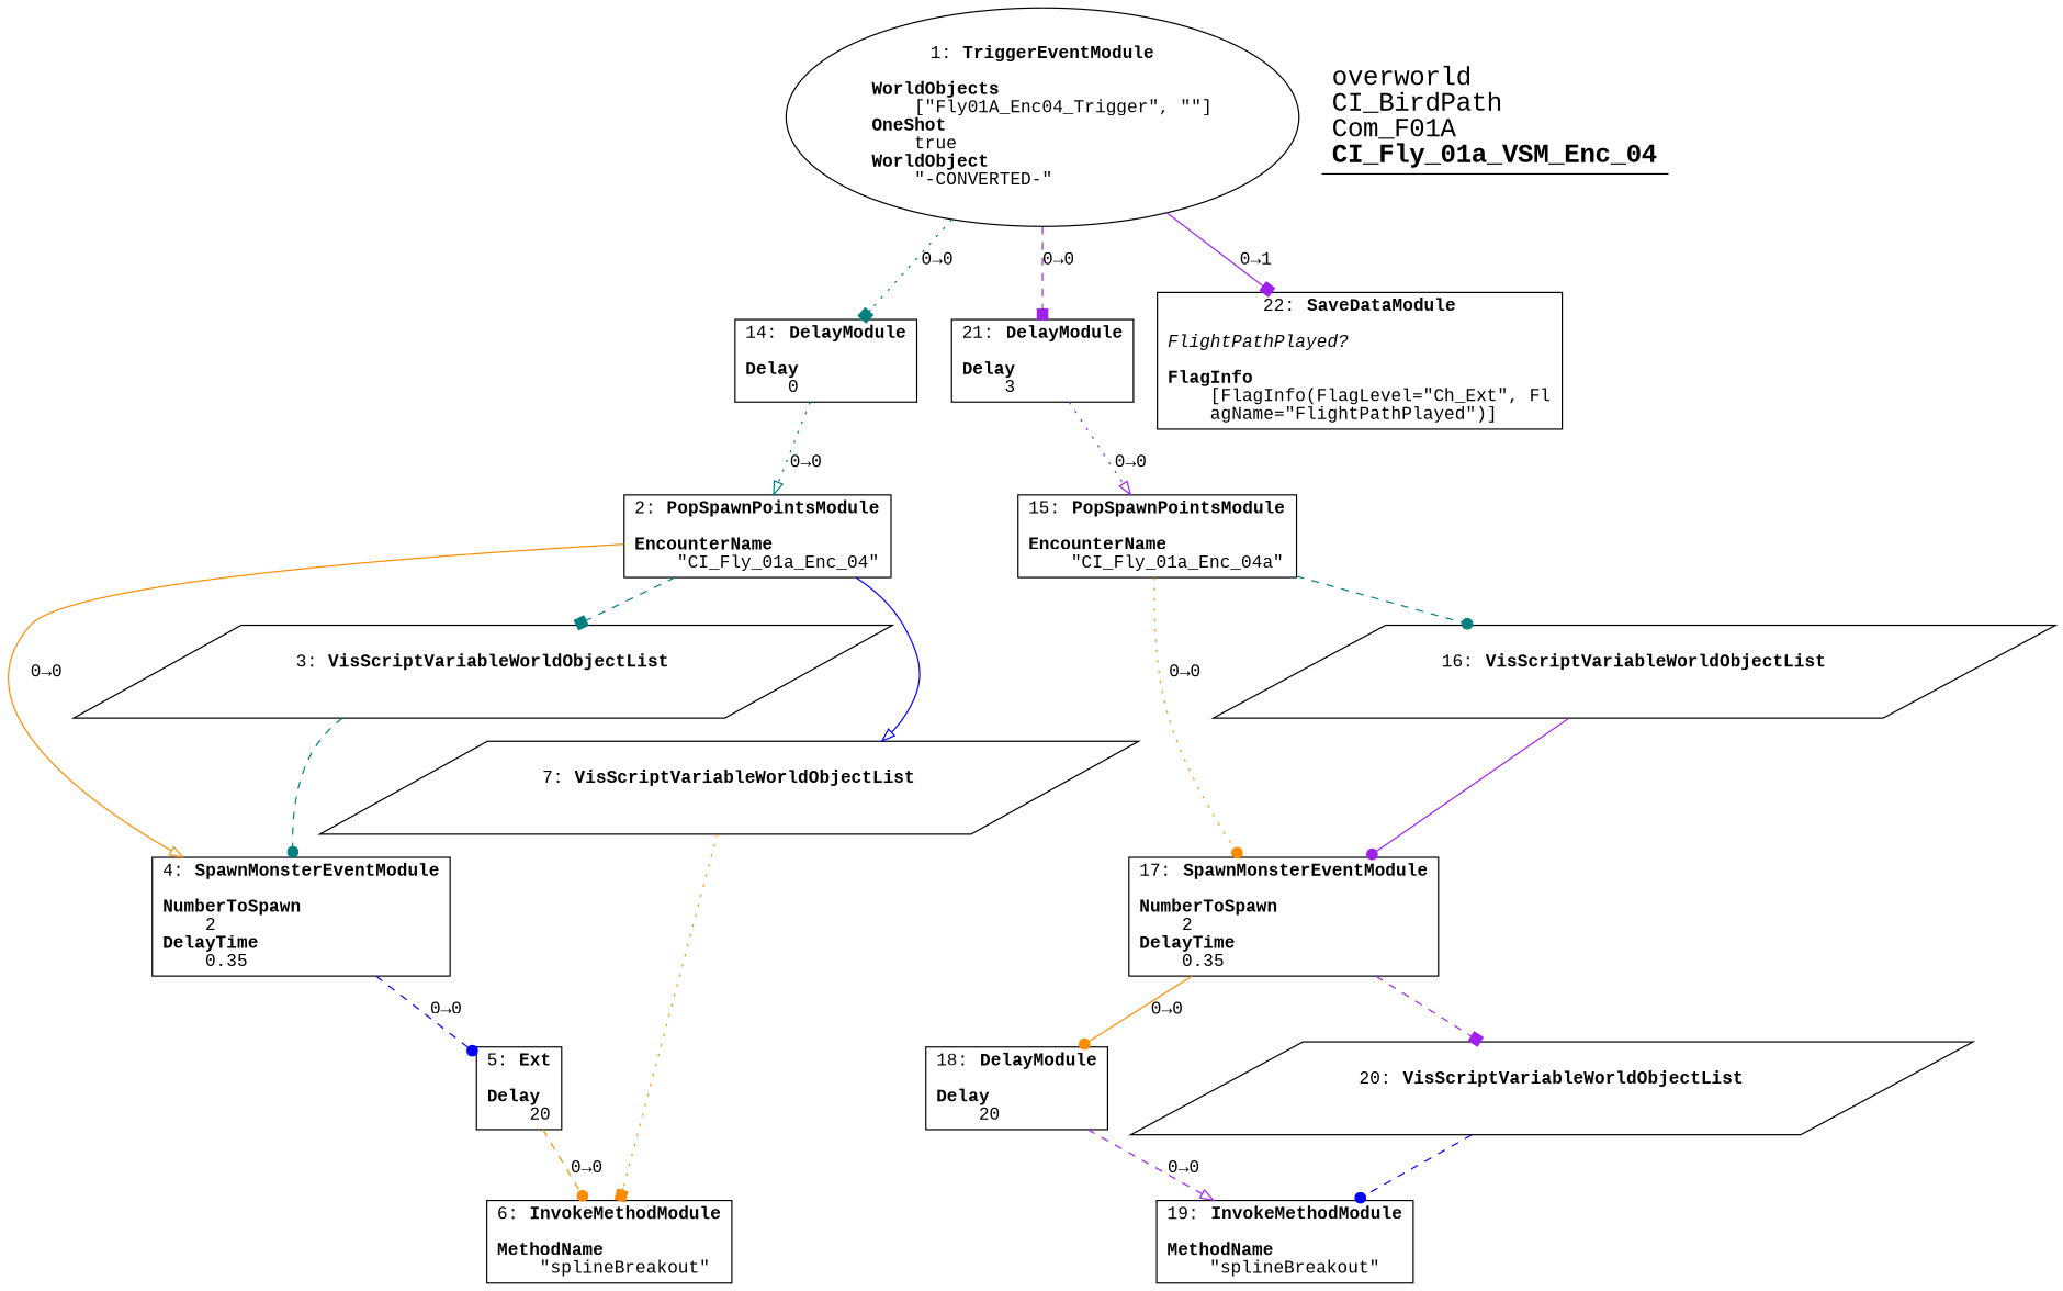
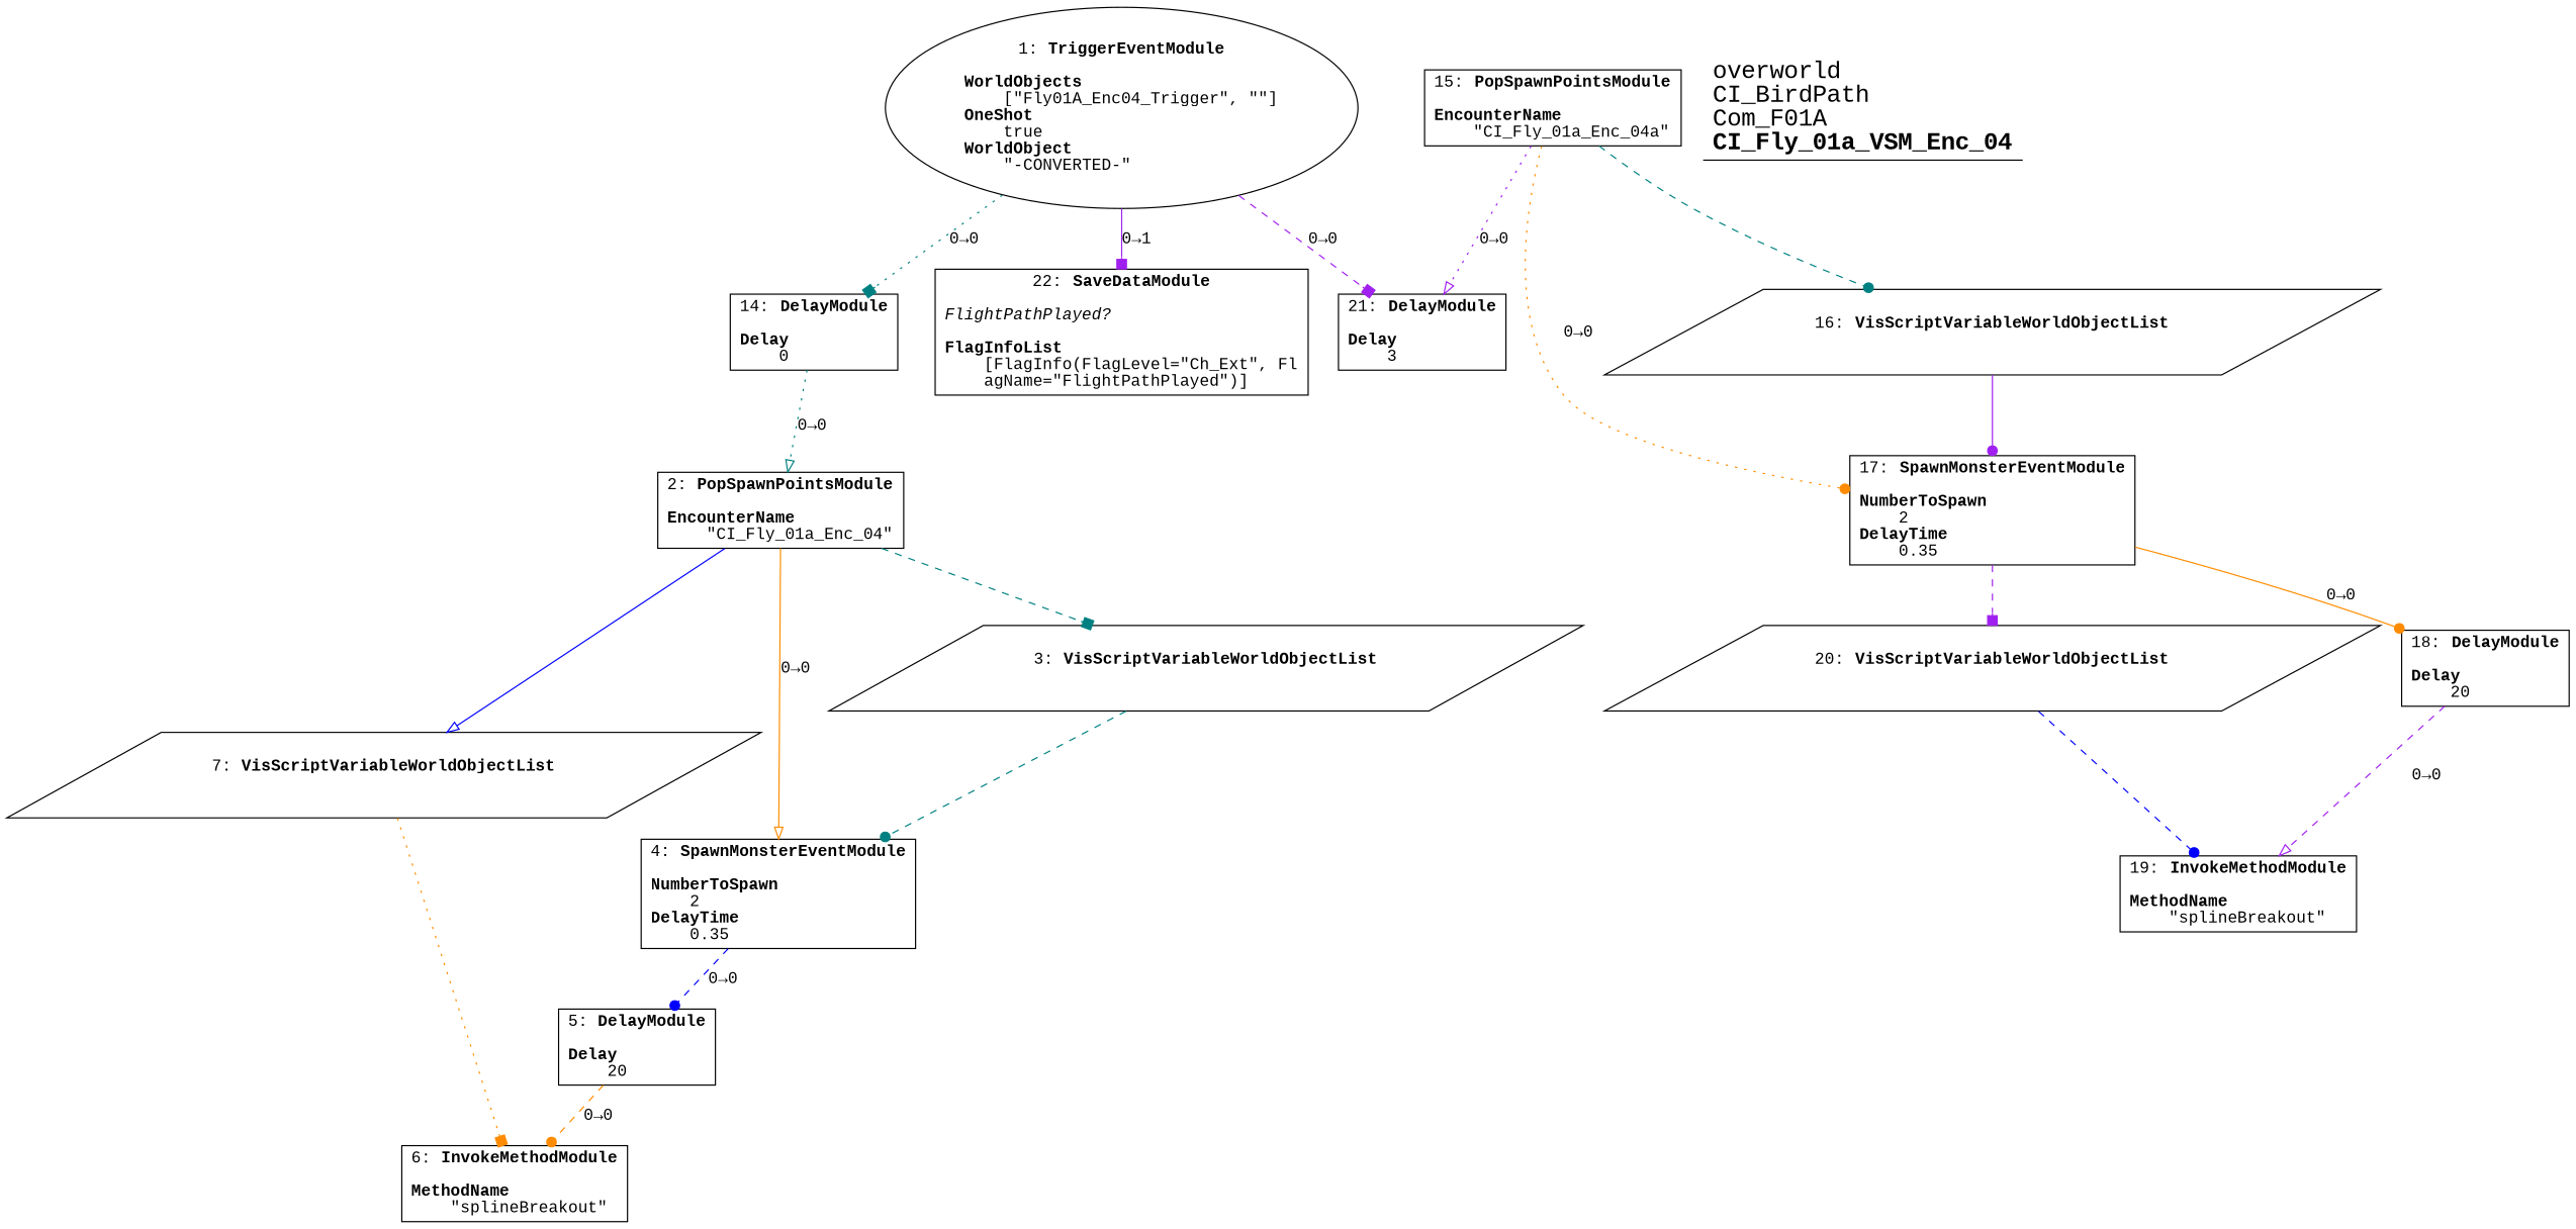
  digraph {
    fontname="Liberation Mono"
    splines=spline
    node [fontname="Liberation Mono" shape=box]
    edge [arrowhead=dot color=purple fontname="Liberation Mono" style=dashed]
    n1 [label=<1: <b>TriggerEventModule</b><br/><br/><b>WorldObjects</b><br align="left"/>    [&quot;Fly01A_Enc04_Trigger&quot;, &quot;&quot;]<br align="left"/><b>OneShot</b><br align="left"/>    true<br align="left"/><b>WorldObject</b><br align="left"/>    &quot;-CONVERTED-&quot;<br align="left"/>> shape=oval]
    n2 [label=<14: <b>DelayModule</b><br/><br/><b>Delay</b><br align="left"/>    0<br align="left"/>>]
    n3 [label=<21: <b>DelayModule</b><br/><br/><b>Delay</b><br align="left"/>    3<br align="left"/>>]
-   n4 [label=<22: <b>SaveDataModule</b><br/><br/><i>FlightPathPlayed?<br align="left"/></i><br align="left"/><b>FlagInfo</b><br align="left"/>    [FlagInfo(FlagLevel=&quot;Ch_Ext&quot;, Fl<br align="left"/>    agName=&quot;FlightPathPlayed&quot;)]<br align="left"/>>]
+   n4 [label=<22: <b>SaveDataModule</b><br/><br/><i>FlightPathPlayed?<br align="left"/></i><br align="left"/><b>FlagInfoList</b><br align="left"/>    [FlagInfo(FlagLevel=&quot;Ch_Ext&quot;, Fl<br align="left"/>    agName=&quot;FlightPathPlayed&quot;)]<br align="left"/>>]
    n5 [label=<2: <b>PopSpawnPointsModule</b><br/><br/><b>EncounterName</b><br align="left"/>    &quot;CI_Fly_01a_Enc_04&quot;<br align="left"/>>]
    n6 [label=<15: <b>PopSpawnPointsModule</b><br/><br/><b>EncounterName</b><br align="left"/>    &quot;CI_Fly_01a_Enc_04a&quot;<br align="left"/>>]
    n7 [label=<4: <b>SpawnMonsterEventModule</b><br/><br/><b>NumberToSpawn</b><br align="left"/>    2<br align="left"/><b>DelayTime</b><br align="left"/>    0.35<br align="left"/>>]
    n8 [label=<3: <b>VisScriptVariableWorldObjectList</b><br/><br/>> shape=parallelogram]
    n9 [label=<7: <b>VisScriptVariableWorldObjectList</b><br/><br/>> shape=parallelogram]
    n10 [label=<17: <b>SpawnMonsterEventModule</b><br/><br/><b>NumberToSpawn</b><br align="left"/>    2<br align="left"/><b>DelayTime</b><br align="left"/>    0.35<br align="left"/>>]
    n11 [label=<16: <b>VisScriptVariableWorldObjectList</b><br/><br/>> shape=parallelogram]
-   n12 [label=<5: <b>Ext</b><br/><br/><b>Delay</b><br align="left"/>    20<br align="left"/>>]
+   n12 [label=<5: <b>DelayModule</b><br/><br/><b>Delay</b><br align="left"/>    20<br align="left"/>>]
    n13 [label=<6: <b>InvokeMethodModule</b><br/><br/><b>MethodName</b><br align="left"/>    &quot;splineBreakout&quot;<br align="left"/>>]
    n14 [label=<18: <b>DelayModule</b><br/><br/><b>Delay</b><br align="left"/>    20<br align="left"/>>]
    n15 [label=<20: <b>VisScriptVariableWorldObjectList</b><br/><br/>> shape=parallelogram]
    n16 [label=<19: <b>InvokeMethodModule</b><br/><br/><b>MethodName</b><br align="left"/>    &quot;splineBreakout&quot;<br align="left"/>>]
    n17 [label=<<font point-size="20">overworld<br align="left"/>CI_BirdPath<br align="left"/>Com_F01A<br align="left"/><b>CI_Fly_01a_VSM_Enc_04</b><br align="left"/></font>> shape=underline]
    n1 -> n2 [arrowhead=box color=teal label="0→0" style=dotted]
    n1 -> n3 [arrowhead=box label="0→0"]
    n1 -> n4 [arrowhead=box label="0→1" style=solid]
    n2 -> n5 [arrowhead=onormal color=teal label="0→0" style=dotted]
-   n3 -> n6 [arrowhead=onormal label="0→0" style=dotted]
+   n6 -> n3 [arrowhead=onormal label="0→0" style=dotted]
    n5 -> n7 [arrowhead=onormal color=darkorange label="0→0" style=solid]
    n5 -> n8 [arrowhead=box color=teal]
    n5 -> n9 [arrowhead=onormal color=blue style=solid]
    n6 -> n10 [color=darkorange label="0→0" style=dotted]
    n6 -> n11 [color=teal]
    n7 -> n12 [color=blue label="0→0"]
    n8 -> n7 [color=teal]
    n9 -> n13 [arrowhead=box color=darkorange style=dotted]
    n10 -> n14 [color=darkorange label="0→0" style=solid]
    n10 -> n15 [arrowhead=box]
    n11 -> n10 [style=solid]
    n12 -> n13 [color=darkorange label="0→0"]
    n14 -> n16 [arrowhead=onormal label="0→0"]
    n15 -> n16 [color=blue]
  }
